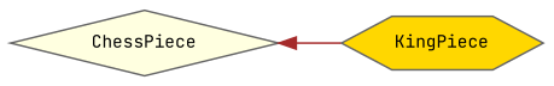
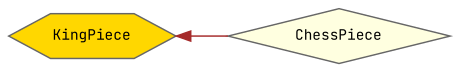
  digraph {
    rankdir=LR
    fontname="JetBrains Mono"
    node [color=gray40 fontname="JetBrains Mono" fontsize=10 style=filled]
    n1 [fillcolor=gold fontcolor=black height=0.2 label=KingPiece shape=hexagon width=0.4]
    n2 [fillcolor=lightyellow height=0.2 label=ChessPiece shape=diamond width=0.4]
-   n2 -> n1 [color=brown dir=back fontname="JetBrains Mono" fontsize=10 labelfontname=Helvetica labelfontsize=10 style=solid]
+   n1 -> n2 [color=brown dir=back fontname="JetBrains Mono" fontsize=10 labelfontname=Helvetica labelfontsize=10 style=solid]
  }
